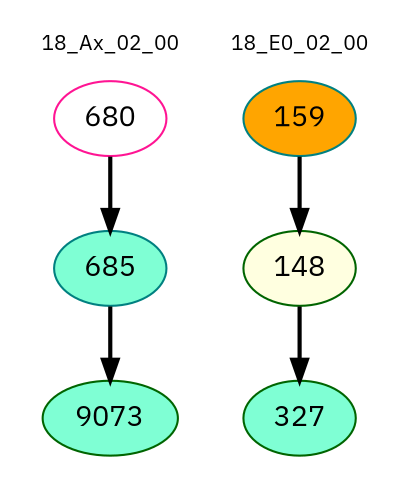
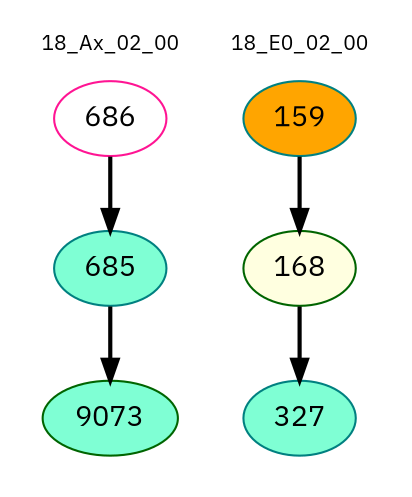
  digraph {
    fontname="IBM Plex Sans"
    node [color=teal fillcolor=aquamarine fontname="IBM Plex Sans" style=filled]
    edge [color=black fontname="IBM Plex Sans" style=bold]
-   n1 [color=deeppink fillcolor=white label=680]
+   n1 [color=deeppink fillcolor=white label=686]
    n2 [label=685]
    n3 [color=darkgreen label=9073]
    n4 [fillcolor=orange label=159]
-   n5 [color=darkgreen fillcolor=lightyellow label=148]
-   n6 [color=darkgreen label=327]
+   n5 [color=darkgreen fillcolor=lightyellow label=168]
+   n6 [label=327]
    subgraph cluster_1 {
      color=white
      fontsize=10
      label="18_Ax_02_00"
      n1
      n2
      n3
    }
    subgraph cluster_2 {
      color=white
      fontsize=10
      label="18_E0_02_00"
      n4
      n5
      n6
    }
    n1 -> n2
    n2 -> n3
    n4 -> n5
    n5 -> n6
  }
